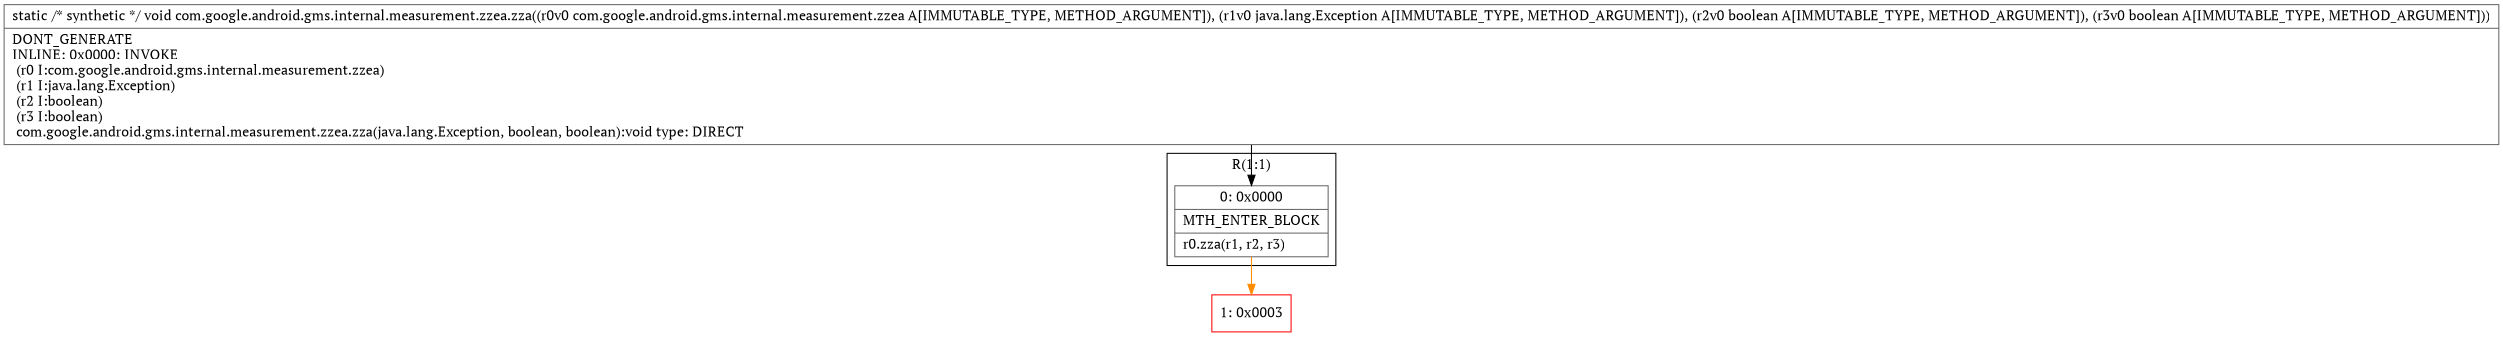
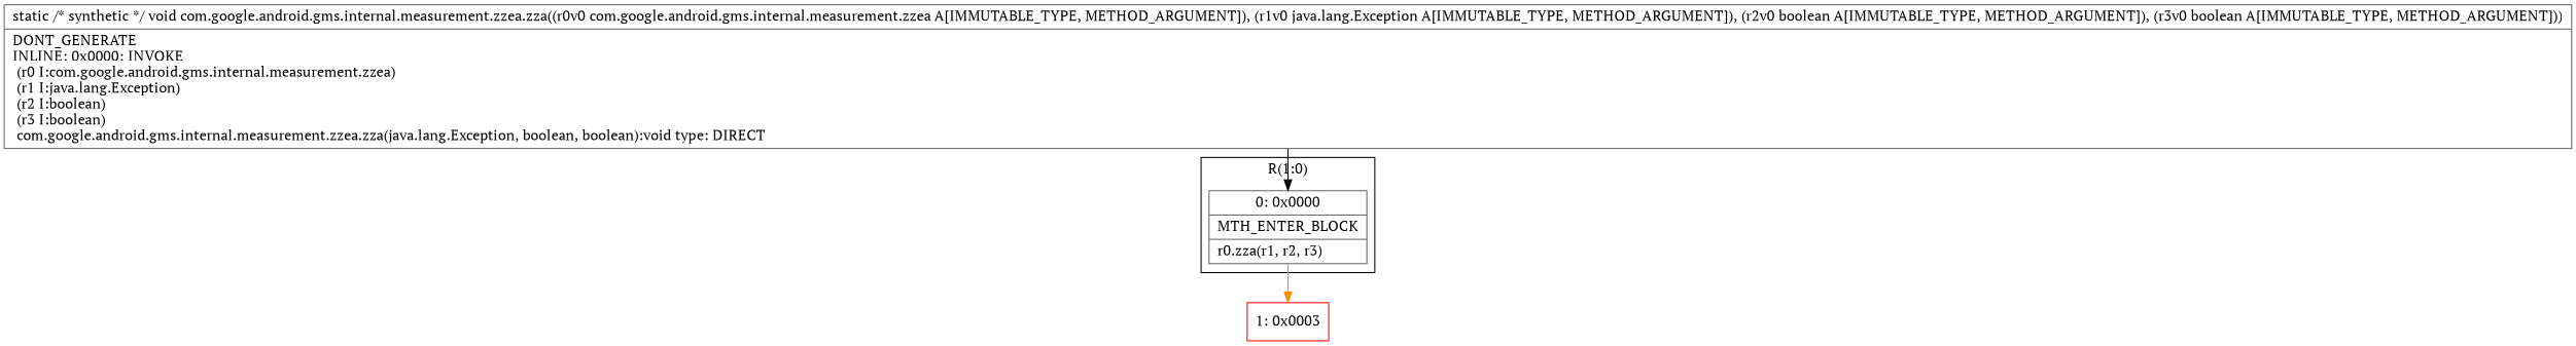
  digraph {
    fontname="PT Serif"
    node [color=gray40 shape=record fontname="PT Serif"]
    edge [fontname="PT Serif"]
    n1 [label="{0\:\ 0x0000|MTH_ENTER_BLOCK\l|r0.zza(r1, r2, r3)\l}"]
    n2 [color=red label="{1\:\ 0x0003}"]
    n3 [label="{static \/* synthetic *\/ void com.google.android.gms.internal.measurement.zzea.zza((r0v0 com.google.android.gms.internal.measurement.zzea A[IMMUTABLE_TYPE, METHOD_ARGUMENT]), (r1v0 java.lang.Exception A[IMMUTABLE_TYPE, METHOD_ARGUMENT]), (r2v0 boolean A[IMMUTABLE_TYPE, METHOD_ARGUMENT]), (r3v0 boolean A[IMMUTABLE_TYPE, METHOD_ARGUMENT]))  | DONT_GENERATE\lINLINE: 0x0000: INVOKE  \l  (r0 I:com.google.android.gms.internal.measurement.zzea)\l  (r1 I:java.lang.Exception)\l  (r2 I:boolean)\l  (r3 I:boolean)\l com.google.android.gms.internal.measurement.zzea.zza(java.lang.Exception, boolean, boolean):void type: DIRECT\l}"]
    subgraph cluster_1 {
-     label="R(1:1)"
+     label="R(1:0)"
      n1
    }
    n1 -> n2 [color=darkorange]
    n3 -> n1 [color=black]
  }
